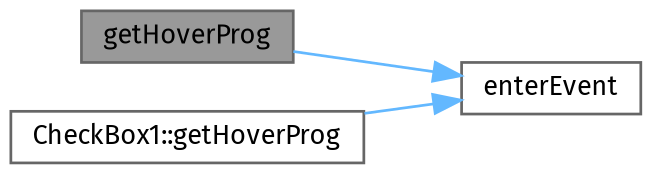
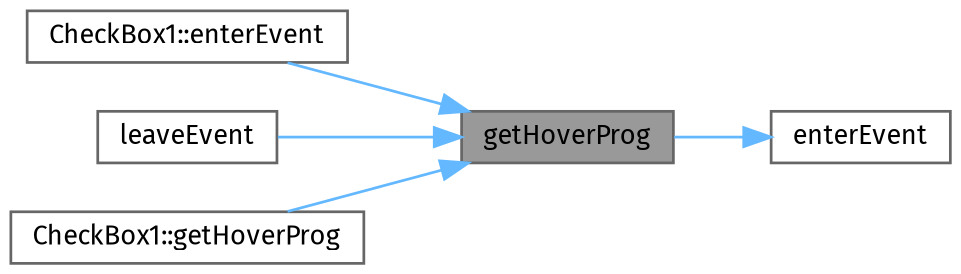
  digraph {
    fontname="Fira Sans"
    rankdir=RL
    node [color=grey40 fillcolor=white fontname="Fira Sans" fontsize=10 shape=box style=filled]
    edge [color=steelblue1 dir=back fontname="Fira Sans" fontsize=10 labelfontname=Helvetica labelfontsize=10 style=solid]
    n1 [color=gray40 fillcolor=grey60 fontcolor=black height=0.2 label=getHoverProg width=0.4]
+   n2 [height=0.2 label="CheckBox1::enterEvent" width=0.4]
+   n3 [height=0.2 label=leaveEvent width=0.4]
    n4 [height=0.2 label="CheckBox1::getHoverProg" width=0.4]
    n5 [height=0.2 label=enterEvent width=0.4]
-   n5 -> n4
+   n1 -> n2
+   n1 -> n3
+   n1 -> n4
    n5 -> n1
  }
